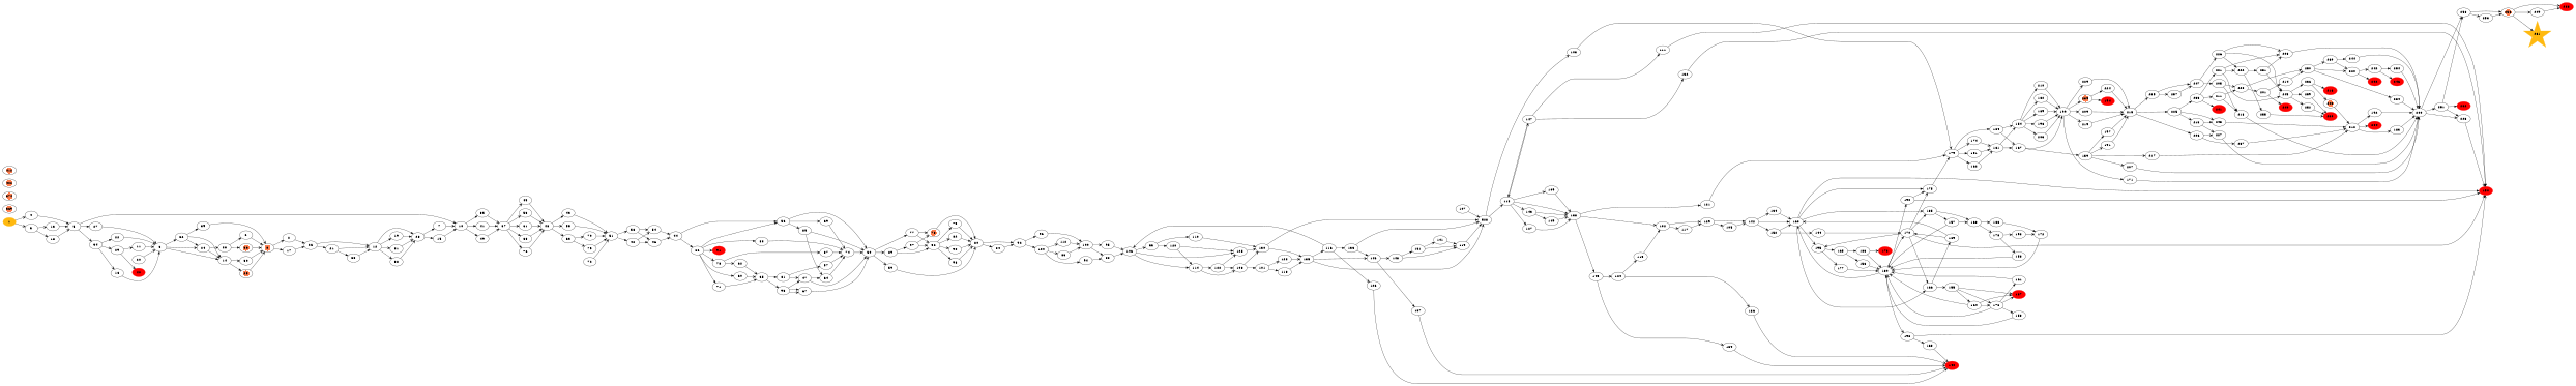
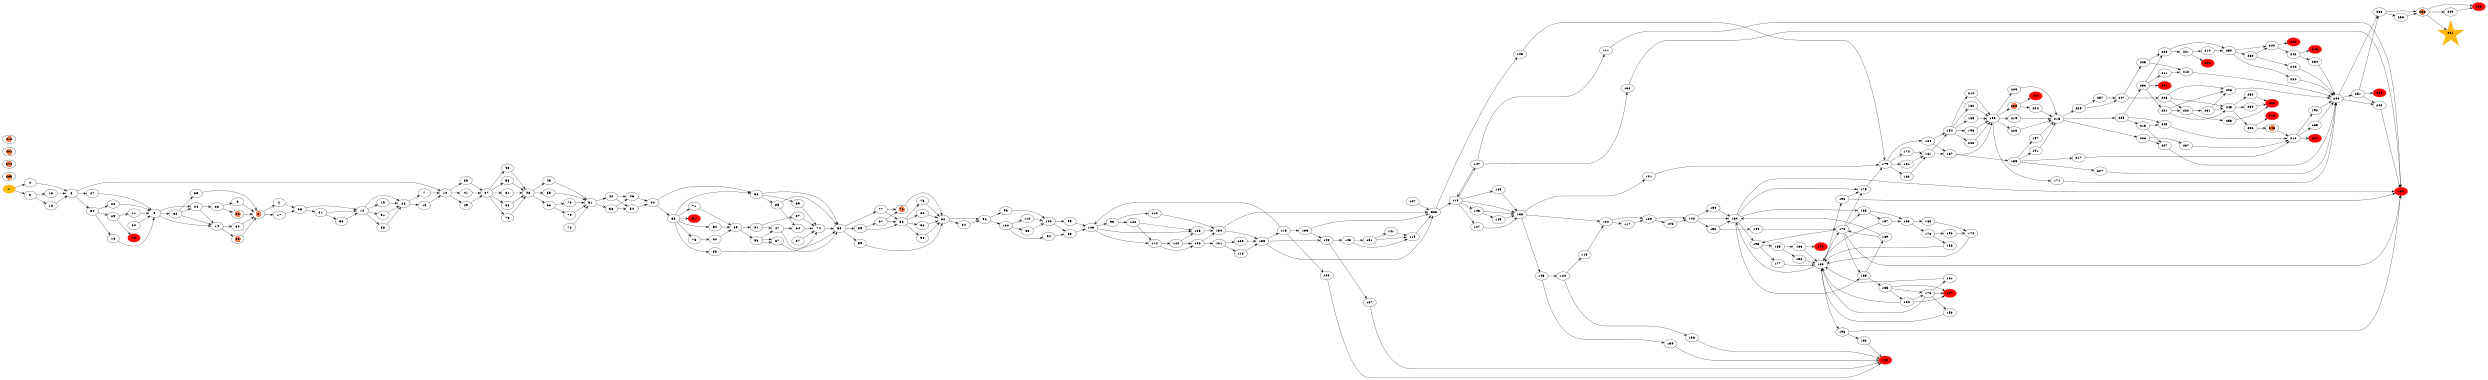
  digraph {
    rankdir=LR
    edge [arrowhead=vee]
    40 [color=red style=filled]
    91 [color=red style=filled]
    140 [color=red style=filled]
    150 [color=red style=filled]
    173 [color=red style=filled]
    187 [color=red style=filled]
    194 [color=red style=filled]
    202 [color=red style=filled]
    204 [color=red style=filled]
    216 [color=red style=filled]
    230 [color=red style=filled]
    232 [color=red style=filled]
    238 [color=red style=filled]
    240 [color=red style=filled]
    241 [color=red style=filled]
    246 [color=red style=filled]
    36 [fillcolor="coral;0.2:white;0.8" style=radial]
    73 [fillcolor="coral;0.2:white;0.8" style=radial]
    8 [fillcolor="coral;0.2:white;0.8" style=radial]
    369 [fillcolor="coral;0.2:white;0.8" style=radial]
    374 [fillcolor="coral;0.2:white;0.8" style=radial]
    402 [fillcolor="coral;0.2:white;0.8" style=radial]
    412 [fillcolor="coral;0.2:white;0.8" style=radial]
    239 [fillcolor="coral;0.2:white;0.8" style=radial]
    25 [fillcolor="coral;0.2:white;0.8" style=radial]
    248 [fillcolor="coral;0.2:white;0.8" style=radial]
    256 [fillcolor="coral;0.2:white;0.8" style=radial]
    80
    2
    17
    224
    212
    249
    261 [color=darkgoldenrod1 shape=star style=filled]
    84
    92
    26
    215
    183
    192
    1 [color=darkgoldenrod1 style=filled]
    4
    9
    5
    13
    18
    10
    27
    34
    12
    21
    19
    31
    38
    23
    33
    3
    14
    24
    32
    30
    28
    39
    6
    35
    41
    49
    16
    22
    29
    37
    11
    7
    45
    53
    61
    68
    76
    15
    20
    48
    43
    55
    63
    42
    46
    54
    44
    56
    66
    51
    58
    50
    85
    69
    60
    71
    78
    83
    59
    77
    89
    64
    74
    65
    62
    87
    70
    79
    72
    47
    52
    97
    75
    82
    90
    98
    57
    96
    104
    81
    93
    67
    100
    86
    94
    112
    88
    95
    106
    99
    114
    125
    110
    120
    108
    122
    130
    135
    n140 [label=528]
    101
    113
    123
    116
    146
    102
    117
    129
    105
    142
    134
    160
    152
    103
    179
    151
    162
    174
    184
    181
    154
    167
    195
    185
    166
    175
    144
    107
    118
    109
    138
    127
    143
    147
    121
    145
    124
    139
    111
    126
    133
    137
    148
    115
    149
    132
    119
    136
    131
    141
    165
    177
    157
    168
    155
    169
    170
    182
    189
    196
    203
    210
    199
    159
    153
    180
    190
    198
    163
    171
    209
    219
    229
    164
    176
    161
    156
    178
    188
    158
    193
    172
    191
    197
    207
    217
    200
    206
    225
    235
    223
    251
    258
    186
    253
    227
    237
    213
    243
    233
    257
    247
    201
    214
    250
    220
    234
    260
    205
    218
    228
    208
    211
    242
    244
    221
    226
    254
    245
    222
    236
    252
    259
    231
    255
    subgraph sub_1 {
      40
      91
      140
      150
      173
      187
      194
      202
      204
      216
      230
      232
      238
      240
      241
      246
    }
    subgraph sub_2 {
    }
    subgraph sub_3 {
    }
    subgraph sub_4 {
    }
    subgraph sub_5 {
      36
      73
      8
      369
      374
      402
      412
      239
      25
      248
      256
    }
    36 -> 8
    73 -> 80 [arrowhead=normal]
    8 -> 2
    8 -> 17 [arrowhead=normal]
    239 -> 194 [arrowhead=normal]
    239 -> 224 [arrowhead=normal]
    25 -> 8
    248 -> 212 [arrowhead=normal]
    256 -> 238
    256 -> 249
    256 -> 261 [arrowhead=normal]
    80 -> 84 [arrowhead=normal]
    80 -> 92 [arrowhead=normal]
    2 -> 26 [arrowhead=normal]
    17 -> 26 [arrowhead=normal]
    224 -> 215 [arrowhead=normal]
    212 -> 204
    212 -> 183
    212 -> 192
    249 -> 238 [arrowhead=normal]
    84 -> 92 [arrowhead=normal]
    92 -> 96 [arrowhead=normal]
    92 -> 104 [arrowhead=normal]
    26 -> 12
    26 -> 21 [arrowhead=normal]
    215 -> 206 [arrowhead=normal]
    215 -> 225 [arrowhead=normal]
    215 -> 235
    183 -> 200 [arrowhead=normal]
    192 -> 200 [arrowhead=normal]
    1 -> 4
    1 -> 9
    4 -> 5 [arrowhead=normal]
    9 -> 13
    9 -> 18
    5 -> 10
    5 -> 27 [arrowhead=normal]
    5 -> 34
    13 -> 5 [arrowhead=normal]
    18 -> 5
    10 -> 35 [arrowhead=normal]
    10 -> 41 [arrowhead=normal]
    10 -> 49 [arrowhead=normal]
    27 -> 3
    34 -> 16
    34 -> 22 [arrowhead=normal]
    34 -> 29
    12 -> 19 [arrowhead=normal]
    12 -> 31
    12 -> 38
    12 -> 23 [arrowhead=normal]
    21 -> 12
    21 -> 33 [arrowhead=normal]
    19 -> 23 [arrowhead=normal]
    31 -> 23
    38 -> 23
    23 -> 7 [arrowhead=normal]
    23 -> 15 [arrowhead=normal]
    33 -> 12 [arrowhead=normal]
    3 -> 14 [arrowhead=normal]
    3 -> 24
    3 -> 32 [arrowhead=normal]
    14 -> 25 [arrowhead=normal]
    14 -> 30
    24 -> 14
    24 -> 28
    32 -> 14 [arrowhead=normal]
    32 -> 24 [arrowhead=normal]
    32 -> 39 [arrowhead=normal]
    30 -> 8
    28 -> 36 [arrowhead=normal]
    28 -> 6
    39 -> 8
    6 -> 8 [arrowhead=normal]
    35 -> 37
    41 -> 37 [arrowhead=normal]
    49 -> 37
    16 -> 3 [arrowhead=normal]
    22 -> 3
    29 -> 40
    29 -> 11
    37 -> 45
    37 -> 53
    37 -> 61
    37 -> 68 [arrowhead=normal]
    37 -> 76 [arrowhead=normal]
    11 -> 3
    7 -> 10
    45 -> 48 [arrowhead=normal]
    53 -> 48 [arrowhead=normal]
    61 -> 48
    68 -> 48 [arrowhead=normal]
    76 -> 48
    15 -> 10 [arrowhead=normal]
    20 -> 3
    48 -> 43 [arrowhead=normal]
    48 -> 55
    48 -> 63
    43 -> 51
    55 -> 51 [arrowhead=normal]
    63 -> 70
    63 -> 79
    42 -> 46 [arrowhead=normal]
    42 -> 54
    46 -> 44 [arrowhead=normal]
    54 -> 44 [arrowhead=normal]
    44 -> 56 [arrowhead=normal]
    44 -> 66 [arrowhead=normal]
    56 -> 50
    56 -> 85
    56 -> 69
    66 -> 91
    66 -> 56 [arrowhead=normal]
    66 -> 60 [arrowhead=normal]
    66 -> 71 [arrowhead=normal]
    66 -> 78
    66 -> 83 [arrowhead=normal]
    51 -> 42 [arrowhead=normal]
    51 -> 58
    58 -> 46 [arrowhead=normal]
    58 -> 54
    50 -> 59
    50 -> 77 [arrowhead=normal]
    50 -> 89
    85 -> 50
    85 -> 64
    69 -> 74
    60 -> 65
    71 -> 65
    78 -> 62
-   78 -> 87
    83 -> 74
    59 -> 80
    77 -> 73
    77 -> 52
    89 -> 52 [arrowhead=normal]
    89 -> 97 [arrowhead=normal]
    64 -> 74 [arrowhead=normal]
    74 -> 50
    65 -> 81 [arrowhead=normal]
    65 -> 93
    62 -> 65
    87 -> 74 [arrowhead=normal]
    70 -> 51 [arrowhead=normal]
    79 -> 51 [arrowhead=normal]
    72 -> 51
    47 -> 50 [arrowhead=normal]
    47 -> 64 [arrowhead=normal]
    52 -> 75 [arrowhead=normal]
    52 -> 82
    52 -> 90
    52 -> 98 [arrowhead=normal]
    97 -> 73
    97 -> 52
    75 -> 80 [arrowhead=normal]
    82 -> 80 [arrowhead=normal]
    90 -> 80
    98 -> 80
    57 -> 74 [arrowhead=normal]
    96 -> 100 [arrowhead=normal]
    104 -> 86
    104 -> 94 [arrowhead=normal]
    104 -> 112
    81 -> 47
    81 -> 57
    93 -> 47 [arrowhead=normal]
    93 -> 67
    93 -> 67 [arrowhead=normal]
    67 -> 50
    100 -> 88 [arrowhead=normal]
    100 -> 95
    86 -> 100
    94 -> 88 [arrowhead=normal]
    112 -> 100
    88 -> 106 [arrowhead=normal]
    95 -> 106
    106 -> 99
    106 -> 114 [arrowhead=normal]
    106 -> 125 [arrowhead=normal]
    99 -> 110 [arrowhead=normal]
    99 -> 120 [arrowhead=normal]
    114 -> 108
    114 -> 122
    125 -> 130
    110 -> 130 [arrowhead=normal]
    120 -> 114 [arrowhead=normal]
    120 -> 125 [arrowhead=normal]
    108 -> 130
    108 -> 101 [arrowhead=normal]
    122 -> 125
    122 -> 108 [arrowhead=normal]
    130 -> 135
    130 -> n140 [arrowhead=normal]
    135 -> n140
    135 -> 116 [arrowhead=normal]
    135 -> 146
    n140 -> 103
    n140 -> 118
    101 -> 113 [arrowhead=normal]
    101 -> 123
    113 -> 135 [arrowhead=normal]
    123 -> 135
    116 -> 106
    116 -> 126
    116 -> 133 [arrowhead=normal]
    146 -> 137 [arrowhead=normal]
    146 -> 148
    102 -> 117
    102 -> 129
    117 -> 129 [arrowhead=normal]
    129 -> 105 [arrowhead=normal]
    129 -> 142 [arrowhead=normal]
    105 -> 142
    142 -> 134
    142 -> 160 [arrowhead=normal]
    142 -> 152 [arrowhead=normal]
    134 -> 160
    160 -> 150 [arrowhead=normal]
    160 -> 195
    160 -> 185
    160 -> 166 [arrowhead=normal]
    160 -> 175 [arrowhead=normal]
    152 -> 160
    152 -> 144
    103 -> 179
    179 -> 151 [arrowhead=normal]
    179 -> 162 [arrowhead=normal]
    179 -> 174
    179 -> 184 [arrowhead=normal]
    151 -> 181 [arrowhead=normal]
    162 -> 181
    174 -> 181
    184 -> 154
    184 -> 167
    181 -> 154
    181 -> 167 [arrowhead=normal]
    154 -> 182
    154 -> 189 [arrowhead=normal]
    154 -> 196 [arrowhead=normal]
    154 -> 203 [arrowhead=normal]
    154 -> 210 [arrowhead=normal]
    167 -> 199 [arrowhead=normal]
    167 -> 159 [arrowhead=normal]
    195 -> 165 [arrowhead=normal]
    195 -> 177
    185 -> 157 [arrowhead=normal]
    185 -> 168 [arrowhead=normal]
    166 -> 155
    166 -> 169 [arrowhead=normal]
    175 -> 179 [arrowhead=normal]
    144 -> 170 [arrowhead=normal]
    107 -> n140
    118 -> 109
    118 -> 138 [arrowhead=normal]
    118 -> 127 [arrowhead=normal]
    118 -> 143
    118 -> 147
    109 -> 138
    138 -> 102
    138 -> 121 [arrowhead=normal]
    138 -> 145 [arrowhead=normal]
    127 -> 138
    143 -> 138
    143 -> 149 [arrowhead=normal]
    147 -> 118
    147 -> 111 [arrowhead=normal]
    147 -> 132 [arrowhead=normal]
    121 -> 179 [arrowhead=normal]
    145 -> 124
    145 -> 139
    124 -> 115
    124 -> 136
    139 -> 140
    111 -> 150 [arrowhead=normal]
    126 -> 140 [arrowhead=normal]
    133 -> n140
    133 -> 146 [arrowhead=normal]
    137 -> 140
    148 -> 119 [arrowhead=normal]
    148 -> 131 [arrowhead=normal]
    115 -> 102 [arrowhead=normal]
    149 -> 138
    132 -> 150
    119 -> n140 [arrowhead=normal]
    136 -> 140
    131 -> 119
    131 -> 141
    141 -> 119 [arrowhead=normal]
    165 -> 156 [arrowhead=normal]
    165 -> 186 [arrowhead=normal]
    177 -> 180 [arrowhead=normal]
    157 -> 168
    157 -> 180
    168 -> 178
    168 -> 188
    155 -> 187
    155 -> 164 [arrowhead=normal]
    155 -> 176
    169 -> 160
    169 -> 170 [arrowhead=normal]
    170 -> 150
    170 -> 195
    170 -> 185 [arrowhead=normal]
    170 -> 166 [arrowhead=normal]
    170 -> 175
    182 -> 199
    189 -> 199
    196 -> 199 [arrowhead=normal]
    203 -> 199 [arrowhead=normal]
    210 -> 199 [arrowhead=normal]
    199 -> 239 [arrowhead=normal]
    199 -> 171 [arrowhead=normal]
    199 -> 209
    199 -> 219
    199 -> 229
    159 -> 191
    159 -> 197 [arrowhead=normal]
    159 -> 207
    159 -> 217
    153 -> 180 [arrowhead=normal]
    180 -> 160
    180 -> 170 [arrowhead=normal]
    180 -> 190 [arrowhead=normal]
    180 -> 198
    190 -> 150 [arrowhead=normal]
    190 -> 175 [arrowhead=normal]
    198 -> 150
    198 -> 163 [arrowhead=normal]
    163 -> 140
    171 -> 200
    209 -> 215
    219 -> 215 [arrowhead=normal]
    229 -> 215
    164 -> 187 [arrowhead=normal]
    164 -> 180
    164 -> 176
    176 -> 187
    176 -> 153 [arrowhead=normal]
    176 -> 180
    176 -> 161 [arrowhead=normal]
    161 -> 180
    156 -> 180
    178 -> 158
    178 -> 193
    188 -> 172 [arrowhead=normal]
    158 -> 180
    193 -> 172
    172 -> 180
    191 -> 215
    197 -> 215
    207 -> 200
    217 -> 212 [arrowhead=normal]
    200 -> 223
    200 -> 251 [arrowhead=normal]
    200 -> 258
    206 -> 227
    206 -> 237
    225 -> 213
    225 -> 243
    225 -> 233 [arrowhead=normal]
    235 -> 257
    235 -> 247 [arrowhead=normal]
    223 -> 150
    251 -> 232 [arrowhead=normal]
    251 -> 223 [arrowhead=normal]
    251 -> 258
    258 -> 256 [arrowhead=normal]
    258 -> 253
    186 -> 173
    186 -> 180
    253 -> 256 [arrowhead=normal]
    227 -> 200
    237 -> 212
    213 -> 227
    213 -> 243 [arrowhead=normal]
    243 -> 212 [arrowhead=normal]
    233 -> 241 [arrowhead=normal]
    233 -> 211
    233 -> 221 [arrowhead=normal]
    257 -> 247
    247 -> 205 [arrowhead=normal]
    247 -> 226
    201 -> 240 [arrowhead=normal]
    201 -> 214 [arrowhead=normal]
    214 -> 250 [arrowhead=normal]
    250 -> 220
    250 -> 234 [arrowhead=normal]
    250 -> 260
    220 -> 202 [arrowhead=normal]
    220 -> 242
    234 -> 200
    260 -> 220
    260 -> 244 [arrowhead=normal]
    205 -> 218 [arrowhead=normal]
    205 -> 228
    218 -> 200 [arrowhead=normal]
    228 -> 201 [arrowhead=normal]
    228 -> 250
    208 -> 200 [arrowhead=normal]
    211 -> 218 [arrowhead=normal]
-   211 -> 228
+   233 -> 228
    242 -> 246
    242 -> 254 [arrowhead=normal]
    244 -> 200
    221 -> 208
    221 -> 245
    221 -> 222
    226 -> 208
    226 -> 245
    226 -> 222 [arrowhead=normal]
    254 -> 200 [arrowhead=normal]
    245 -> 236 [arrowhead=normal]
    245 -> 252
    245 -> 259 [arrowhead=normal]
    222 -> 231 [arrowhead=normal]
    222 -> 255 [arrowhead=normal]
    236 -> 216 [arrowhead=normal]
    236 -> 248
    252 -> 230 [arrowhead=normal]
    259 -> 230
    231 -> 208
    231 -> 245
    255 -> 230
  }
